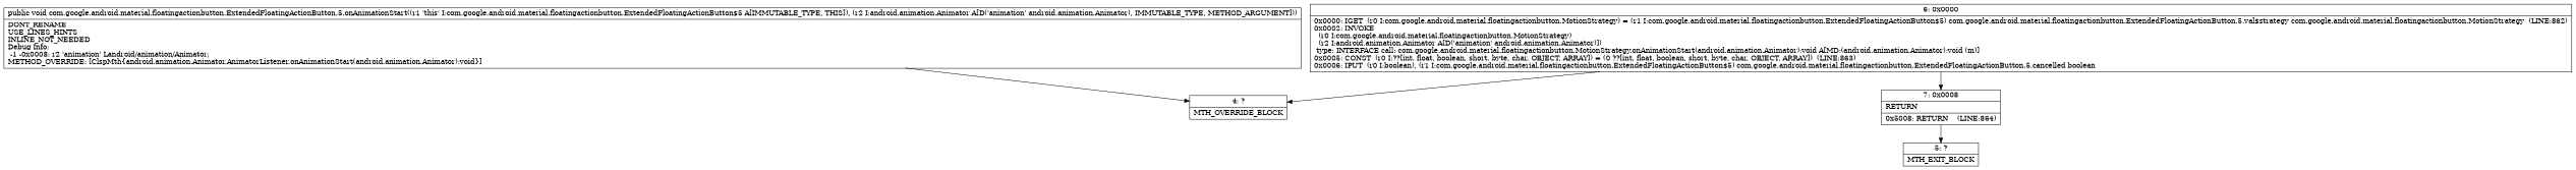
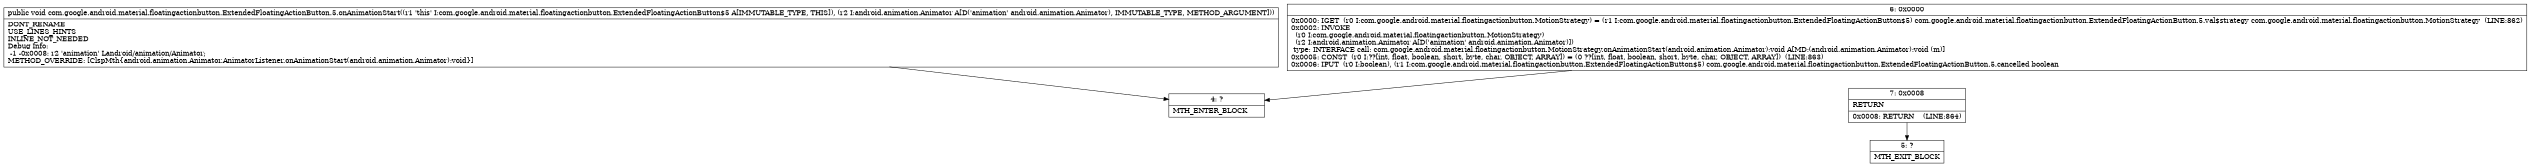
  digraph {
    node [shape=record]
-   n1 [label="{4\:\ ?|MTH_OVERRIDE_BLOCK\l}"]
+   n1 [label="{4\:\ ?|MTH_ENTER_BLOCK\l}"]
    n2 [label="{6\:\ 0x0000|0x0000: IGET  (r0 I:com.google.android.material.floatingactionbutton.MotionStrategy) = (r1 I:com.google.android.material.floatingactionbutton.ExtendedFloatingActionButton$5) com.google.android.material.floatingactionbutton.ExtendedFloatingActionButton.5.val$strategy com.google.android.material.floatingactionbutton.MotionStrategy  (LINE:862)\l0x0002: INVOKE  \l  (r0 I:com.google.android.material.floatingactionbutton.MotionStrategy)\l  (r2 I:android.animation.Animator A[D('animation' android.animation.Animator)])\l type: INTERFACE call: com.google.android.material.floatingactionbutton.MotionStrategy.onAnimationStart(android.animation.Animator):void A[MD:(android.animation.Animator):void (m)]\l0x0005: CONST  (r0 I:??[int, float, boolean, short, byte, char, OBJECT, ARRAY]) = (0 ??[int, float, boolean, short, byte, char, OBJECT, ARRAY])  (LINE:863)\l0x0006: IPUT  (r0 I:boolean), (r1 I:com.google.android.material.floatingactionbutton.ExtendedFloatingActionButton$5) com.google.android.material.floatingactionbutton.ExtendedFloatingActionButton.5.cancelled boolean \l}"]
-   n3 [label="{7\:\ 0x0008|RETURN\l|0x5008: RETURN    (LINE:864)\l}"]
+   n3 [label="{7\:\ 0x0008|RETURN\l|0x0008: RETURN    (LINE:864)\l}"]
    n4 [label="{5\:\ ?|MTH_EXIT_BLOCK\l}"]
    n5 [label="{public void com.google.android.material.floatingactionbutton.ExtendedFloatingActionButton.5.onAnimationStart((r1 'this' I:com.google.android.material.floatingactionbutton.ExtendedFloatingActionButton$5 A[IMMUTABLE_TYPE, THIS]), (r2 I:android.animation.Animator A[D('animation' android.animation.Animator), IMMUTABLE_TYPE, METHOD_ARGUMENT]))  | DONT_RENAME\lUSE_LINES_HINTS\lINLINE_NOT_NEEDED\lDebug Info:\l  \-1 \-0x0008: r2 'animation' Landroid\/animation\/Animator;\lMETHOD_OVERRIDE: [ClspMth\{android.animation.Animator.AnimatorListener.onAnimationStart(android.animation.Animator):void\}]\l}"]
    n2 -> n1
-   n2 -> n3
    n3 -> n4
    n5 -> n1
  }
